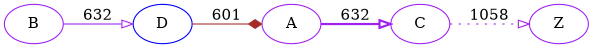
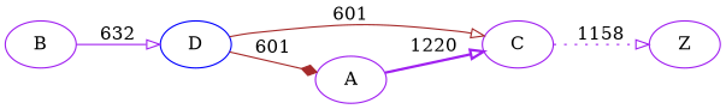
  digraph {
    rankdir=LR
    node [color=purple]
    edge [arrowhead=onormal color=purple style=solid]
    D [color=blue]
    B
    C
    A
    Z
+   D -> C [color=brown label=601]
    D -> A [arrowhead=diamond color=brown label=601]
    B -> D [label=632]
-   C -> Z [label=1058 style=dotted]
-   A -> C [label=632 style=bold]
+   C -> Z [label=1158 style=dotted]
+   A -> C [label=1220 style=bold]
  }
